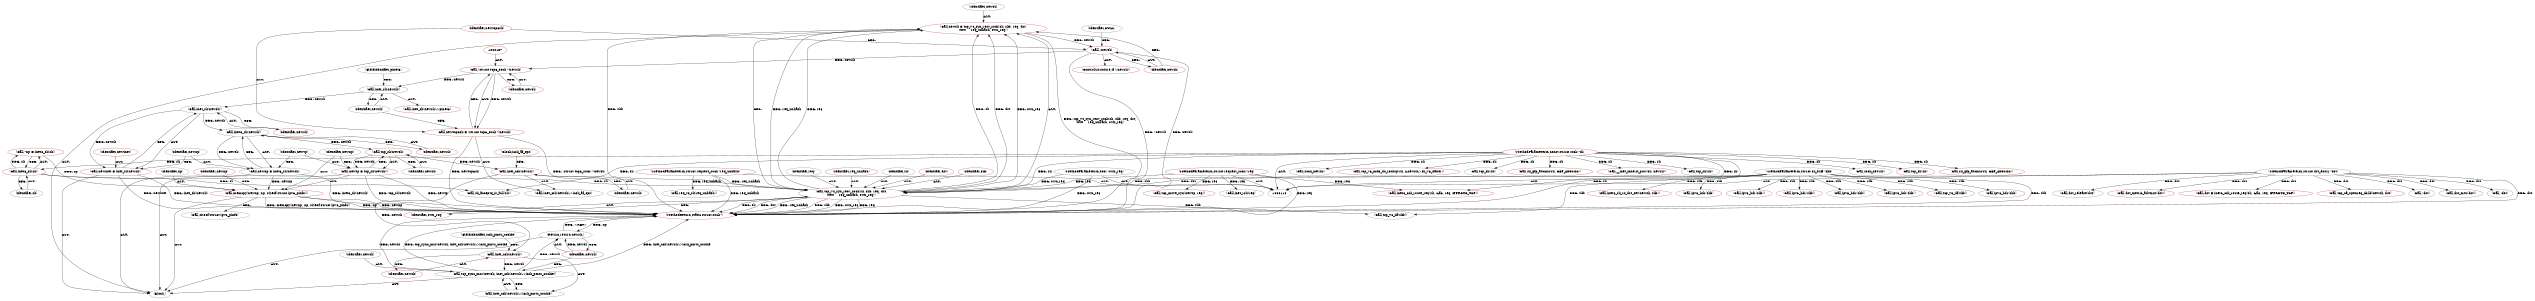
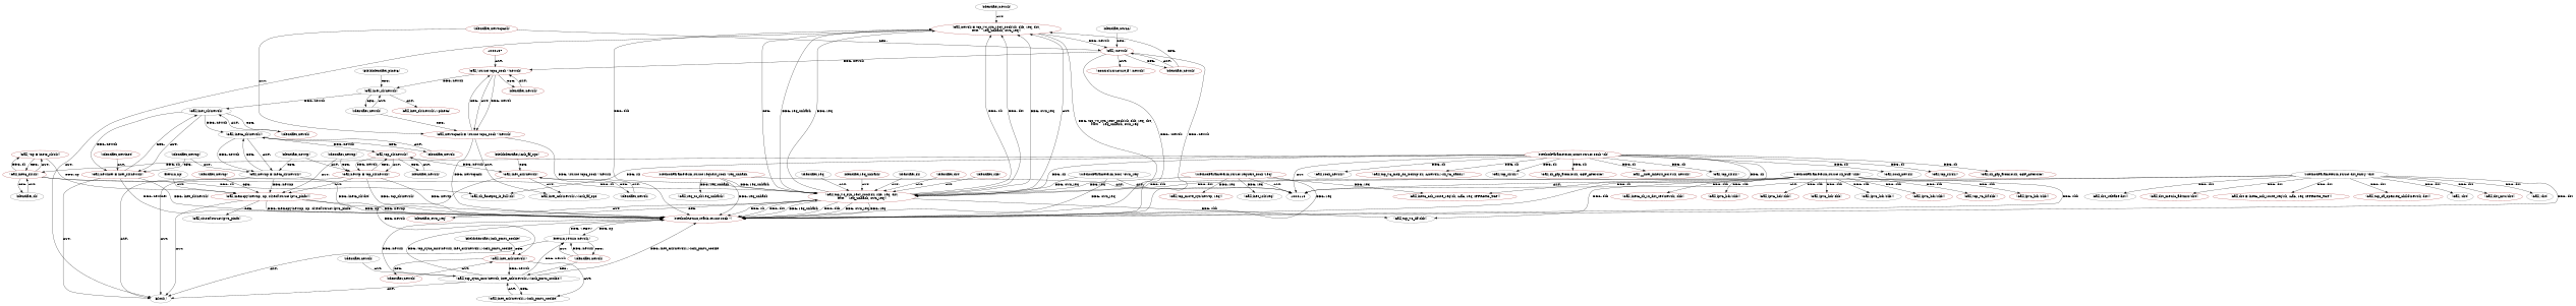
  digraph {
    node [color=brown]
    n1 [label="(Call,newsk = tcp_v4_syn_recv_sock(sk, skb, req, dst,\n\t\t\t\t\t     req_unhash, own_req))"]
    n2 [label="(Call,tcp_v4_syn_recv_sock(sk, skb, req, dst,\n\t\t\t\t\t     req_unhash, own_req))"]
    n3 [label="(Call,!newsk)"]
    n4 [label="(MethodReturn,static struct sock *)"]
    n5 [color=gray40 label="(Block,)"]
    n6 [label="(Identifier,own_req)"]
    n7 [color=gray40 label="(Call,tcp_v6_iif(skb))"]
    n8 [label="(Call,(struct tcp6_sock *)newsk)"]
    n9 [label="(ControlStructure,if (!newsk))"]
    n10 [label="(Identifier,newsk)"]
    n11 [color=gray40 label="(Return,return newsk;)"]
    n12 [label="(Call,inet6_sk(sk))"]
    n13 [color=gray40 label="(Call,sk_acceptq_is_full(sk))"]
    n14 [label="(Call,*np = inet8_sk(sk))"]
    n15 [color=gray40 label="(Identifier,sk)"]
    n16 [label="(Call,memcpy(newnp, np, sizeof(struct ipv6_pinfo)))"]
    n17 [label="(MethodParameterIn,const struct sock *sk)"]
    n18 [color=gray40 label="(Call,sock_net(sk))"]
    n19 [label="(Call,tcp_sk(sk))"]
    n20 [label="(Call,sk_gfp_atomic(sk, GFP_ATOMIC))"]
    n21 [label="(Call,inet6_csk_route_req(sk, &fl6, req, IPPROTO_TCP))"]
    n22 [color=gray40 label="(Call,sock_net(sk))"]
    n23 [label="(Call,tcp_v6_md5_do_lookup(sk, &newsk->sk_v6_daddr))"]
    n24 [color=gray40 label="(Call,tcp_sk(sk))"]
    n25 [label="(Call,sk_gfp_atomic(sk, GFP_ATOMIC))"]
    n26 [label="(Call,__inet_inherit_port(sk, newsk))"]
    n27 [color=gray40 label="(Call,tcp_sk(sk))"]
    1000110 [color=gray40]
    n29 [color=gray40 label="(MethodParameterIn,struct sk_buff *skb)"]
    n30 [label="(Call,inet6_sk_rx_dst_set(newsk, skb))"]
    n31 [label="(Call,ipv6_hdr(skb))"]
    n32 [label="(Call,ipv6_hdr(skb))"]
    n33 [label="(Call,ipv6_hdr(skb))"]
    n34 [color=gray40 label="(Call,ipv6_hdr(skb))"]
    n35 [label="(Call,ipv6_hdr(skb))"]
    n36 [label="(Call,tcp_v6_iif(skb))"]
    n37 [label="(Call,ipv6_hdr(skb))"]
    n38 [label="(MethodParameterIn,struct request_sock *req)"]
    n39 [label="(Call,tcp_move_syn(newtp, req))"]
    n40 [color=gray40 label="(Call,inet_rsk(req))"]
    n41 [color=gray40 label="(MethodParameterIn,struct dst_entry *dst)"]
    n42 [color=gray40 label="(Call,!dst)"]
    n43 [label="(Call,dst_mtu(dst))"]
    n44 [color=gray40 label="(Call,!dst)"]
    n45 [color=gray40 label="(Call,dst_release(dst))"]
    n46 [label="(Call,dst_metric_advmss(dst))"]
    n47 [label="(Call,dst = inet6_csk_route_req(sk, &fl6, req, IPPROTO_TCP))"]
    n48 [label="(Call,tcp_ca_openreq_child(newsk, dst))"]
    n49 [label="(MethodParameterIn,struct request_sock *req_unhash)"]
    n50 [color=gray40 label="(Call,req_to_sk(req_unhash))"]
    n51 [color=gray40 label="(MethodParameterIn,bool *own_req)"]
    n52 [label="(Call,newtcp6sk = (struct tcp6_sock *)newsk)"]
    n53 [color=gray40 label="(Call,inet_sk(newsk))"]
    n54 [label="(Identifier,newsk)"]
    n55 [color=gray40 label="(Call,inet_csk(newsk)->icsk_af_ops)"]
    n56 [color=gray40 label="(Call,inet_sk(newsk))"]
    n57 [label="(Call,inet_sk(newsk)->pinet6)"]
    n58 [color=gray40 label="(Identifier,newsk)"]
    n59 [label="(Call,newinet = inet_sk(newsk))"]
    n60 [color=gray40 label="(Call,inet6_sk(newsk))"]
    n61 [label="(Identifier,newsk)"]
    n62 [color=gray40 label="(Call,newnp = inet6_sk(newsk))"]
    n63 [label="(Call,tcp_sk(newsk))"]
    n64 [label="(Identifier,newsk)"]
    n65 [label="(Call,newtp = tcp_sk(newsk))"]
    n66 [label="(Call,inet_csk(newsk))"]
    n67 [color=gray40 label="(Identifier,newsk)"]
    n68 [color=gray40 label="(Call,sizeof(struct ipv6_pinfo))"]
    n69 [label="(Call,inet_csk(newsk))"]
    n70 [color=gray40 label="(Identifier,newsk)"]
    n71 [color=gray40 label="(Call,tcp_sync_mss(newsk, inet_csk(newsk)->icsk_pmtu_cookie))"]
    n72 [label="(Identifier,newsk)"]
    n73 [color=gray40 label="(Call,inet_csk(newsk)->icsk_pmtu_cookie)"]
    n74 [label="(Identifier,newsk)"]
    n75 [color=gray40 label="(Identifier,newnp)"]
    n76 [color=gray40 label="(Identifier,newtp)"]
    n77 [color=gray40 label="(Identifier,req)"]
    n78 [label="(Identifier,req_unhash)"]
    n79 [color=gray40 label="(Identifier,sk)"]
-   n80 [label="(Block,icsk_af_ops)"]
+   n80 [label="(FieldIdentifier,icsk_af_ops)"]
    n81 [label="(Identifier,newtcp6sk)"]
    n82 [color=gray40 label="(Identifier,newsk)"]
-   n83 [color=gray40 label="(Identifier,np)"]
+   n83 [color=gray40 label="(Return,np)"]
    n84 [label="(Identifier,newnp)"]
    n85 [color=gray40 label="(Identifier,newsk)"]
    n86 [color=gray40 label="(FieldIdentifier,icsk_pmtu_cookie)"]
    n87 [label="(Identifier,newinet)"]
    n88 [color=gray40 label="(Identifier,NULL)"]
    n89 [label="(Identifier,dst)"]
    n90 [color=gray40 label="(FieldIdentifier,pinet6)"]
    n91 [color=gray40 label="(Identifier,newnp)"]
    n92 [label="(Identifier,skb)"]
    1000157
    n1 -> n2 [label="CFG: "]
    n1 -> n3 [label="DDG: newsk"]
    n1 -> n4 [label="DDG: tcp_v4_syn_recv_sock(sk, skb, req, dst,\n\t\t\t\t\t     req_unhash, own_req)"]
    n1 -> n5 [label="AST: "]
    n2 -> n1 [label="AST: "]
    n2 -> n1 [label="DDG: skb"]
    n2 -> n1 [label="DDG: req_unhash"]
    n2 -> n1 [label="DDG: req"]
    n2 -> n1 [label="DDG: sk"]
    n2 -> n1 [label="DDG: dst"]
    n2 -> n1 [label="DDG: own_req"]
    n2 -> n4 [label="DDG: skb"]
    n2 -> n4 [label="DDG: own_req"]
    n2 -> n4 [label="DDG: req"]
    n2 -> n4 [label="DDG: sk"]
    n2 -> n4 [label="DDG: dst"]
    n2 -> n4 [label="DDG: req_unhash"]
    n2 -> n6 [label="CFG: "]
    n2 -> n7 [label="DDG: skb"]
    n3 -> n4 [label="DDG: newsk"]
    n3 -> n4 [label="DDG: !newsk"]
    n3 -> n8 [label="DDG: newsk"]
    n3 -> n9 [label="AST: "]
    n3 -> n10 [label="CFG: "]
    n4 -> n11 [label="DDG: np"]
    n6 -> n2 [label="AST: "]
    n8 -> n52 [label="AST: "]
    n8 -> n52 [label="DDG: newsk"]
    n8 -> n53 [label="DDG: newsk"]
    n8 -> n54 [label="CFG: "]
    n10 -> n1 [label="CFG: "]
    n10 -> n3 [label="AST: "]
    n11 -> n4 [label="DDG: <RET>"]
    n11 -> n5 [label="AST: "]
    n11 -> n74 [label="CFG: "]
    n12 -> n2 [label="DDG: sk"]
    n12 -> n13 [label="DDG: sk"]
    n12 -> n14 [label="AST: "]
    n12 -> n14 [label="DDG: sk"]
    n12 -> n15 [label="CFG: "]
    n14 -> n12 [label="CFG: "]
    n14 -> n16 [label="DDG: np"]
    n15 -> n12 [label="AST: "]
    n16 -> n4 [label="DDG: np"]
    n16 -> n4 [label="DDG: newnp"]
    n16 -> n4 [label="DDG: memcpy(newnp, np, sizeof(struct ipv6_pinfo))"]
    n16 -> n5 [label="AST: "]
    n16 -> n68 [label="CFG: "]
    n17 -> n2 [label="DDG: sk"]
    n17 -> n4 [label="DDG: sk"]
    n17 -> n12 [label="DDG: sk"]
    n17 -> n13 [label="DDG: sk"]
    n17 -> n18 [label="DDG: sk"]
    n17 -> n19 [label="DDG: sk"]
    n17 -> n20 [label="DDG: sk"]
    n17 -> n21 [label="DDG: sk"]
    n17 -> n22 [label="DDG: sk"]
    n17 -> n23 [label="DDG: sk"]
    n17 -> n24 [label="DDG: sk"]
    n17 -> n25 [label="DDG: sk"]
    n17 -> n26 [label="DDG: sk"]
    n17 -> n27 [label="DDG: sk"]
    n17 -> 1000110 [label="AST: "]
    n29 -> n2 [label="DDG: skb"]
    n29 -> n4 [label="DDG: skb"]
    n29 -> n7 [label="DDG: skb"]
    n29 -> 1000110 [label="AST: "]
    n29 -> n30 [label="DDG: skb"]
    n29 -> n31 [label="DDG: skb"]
    n29 -> n32 [label="DDG: skb"]
    n29 -> n33 [label="DDG: skb"]
    n29 -> n34 [label="DDG: skb"]
    n29 -> n35 [label="DDG: skb"]
    n29 -> n36 [label="DDG: skb"]
    n29 -> n37 [label="DDG: skb"]
    n38 -> n2 [label="DDG: req"]
    n38 -> n4 [label="DDG: req"]
    n38 -> n21 [label="DDG: req"]
    n38 -> 1000110 [label="AST: "]
    n38 -> n39 [label="DDG: req"]
    n38 -> n40 [label="DDG: req"]
    n41 -> n2 [label="DDG: dst"]
    n41 -> n4 [label="DDG: dst"]
    n41 -> 1000110 [label="AST: "]
    n41 -> n42 [label="DDG: dst"]
    n41 -> n43 [label="DDG: dst"]
    n41 -> n44 [label="DDG: dst"]
    n41 -> n45 [label="DDG: dst"]
    n41 -> n46 [label="DDG: dst"]
    n41 -> n47 [label="DDG: dst"]
    n41 -> n48 [label="DDG: dst"]
    n49 -> n2 [label="DDG: req_unhash"]
    n49 -> n4 [label="DDG: req_unhash"]
    n49 -> 1000110 [label="AST: "]
    n49 -> n50 [label="DDG: req_unhash"]
    n51 -> n2 [label="DDG: own_req"]
    n51 -> n4 [label="DDG: own_req"]
    n51 -> 1000110 [label="AST: "]
    n52 -> n4 [label="DDG: newtcp6sk"]
    n52 -> n4 [label="DDG: (struct tcp6_sock *)newsk"]
    n52 -> n8 [label="CFG: "]
    n52 -> n55 [label="AST: "]
    n53 -> n56 [label="DDG: newsk"]
    n53 -> n57 [label="AST: "]
    n53 -> n58 [label="CFG: "]
    n54 -> n8 [label="AST: "]
    n56 -> n59 [label="AST: "]
    n56 -> n59 [label="DDG: newsk"]
    n56 -> n60 [label="DDG: newsk"]
    n56 -> n61 [label="CFG: "]
    n58 -> n52 [label="CFG: "]
    n58 -> n53 [label="AST: "]
    n59 -> n4 [label="DDG: newinet"]
    n59 -> n4 [label="DDG: inet_sk(newsk)"]
    n59 -> n5 [label="AST: "]
    n59 -> n56 [label="CFG: "]
    n60 -> n62 [label="AST: "]
    n60 -> n62 [label="DDG: newsk"]
    n60 -> n63 [label="DDG: newsk"]
    n60 -> n64 [label="CFG: "]
    n61 -> n56 [label="AST: "]
-   n62 -> n4 [label="DDG: inet6_sk(newsk)"]
+   n62 -> n4 [label="DDG: inet6_sk(dst)"]
    n62 -> n5 [label="AST: "]
    n62 -> n16 [label="DDG: newnp"]
    n62 -> n60 [label="CFG: "]
    n63 -> n65 [label="AST: "]
    n63 -> n65 [label="DDG: newsk"]
    n63 -> n66 [label="DDG: newsk"]
    n63 -> n67 [label="CFG: "]
    n64 -> n60 [label="AST: "]
    n65 -> n4 [label="DDG: tcp_sk(newsk)"]
    n65 -> n4 [label="DDG: newtp"]
    n65 -> n5 [label="AST: "]
    n65 -> n16 [label="AST: "]
    n65 -> n63 [label="CFG: "]
    n66 -> n55 [label="AST: "]
    n66 -> n69 [label="DDG: newsk"]
    n66 -> n70 [label="CFG: "]
    n67 -> n63 [label="AST: "]
    n69 -> n71 [label="DDG: newsk"]
    n69 -> n72 [label="CFG: "]
    n69 -> n73 [label="AST: "]
    n70 -> n66 [label="AST: "]
    n71 -> n4 [label="DDG: inet_csk(newsk)->icsk_pmtu_cookie"]
    n71 -> n4 [label="DDG: newsk"]
    n71 -> n4 [label="DDG: tcp_sync_mss(newsk, inet_csk(newsk)->icsk_pmtu_cookie)"]
    n71 -> n5 [label="AST: "]
    n71 -> n11 [label="DDG: newsk"]
    n71 -> n73 [label="CFG: "]
    n72 -> n69 [label="AST: "]
    n73 -> n71 [label="AST: "]
    n74 -> n11 [label="AST: "]
    n74 -> n11 [label="DDG: newsk"]
    n74 -> n71 [label="CFG: "]
    n75 -> n59 [label="CFG: "]
    n75 -> n62 [label="AST: "]
    n76 -> n62 [label="CFG: "]
    n76 -> n65 [label="AST: "]
    n77 -> n2 [label="AST: "]
    n78 -> n2 [label="AST: "]
    n79 -> n2 [label="AST: "]
    n80 -> n66 [label="CFG: "]
    n81 -> n3 [label="CFG: "]
    n81 -> n52 [label="AST: "]
    n82 -> n1 [label="AST: "]
    n83 -> n16 [label="AST: "]
    n84 -> n16 [label="CFG: "]
    n85 -> n71 [label="AST: "]
    n86 -> n69 [label="CFG: "]
    n87 -> n59 [label="AST: "]
    n88 -> n3 [label="CFG: "]
    n89 -> n2 [label="AST: "]
    n90 -> n53 [label="CFG: "]
    n91 -> n16 [label="AST: "]
    n91 -> n65 [label="CFG: "]
    n92 -> n2 [label="AST: "]
    1000157 -> n8 [label="AST: "]
  }
